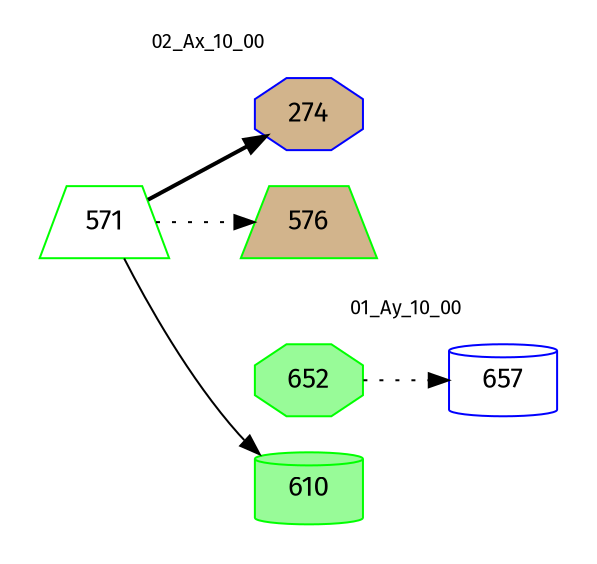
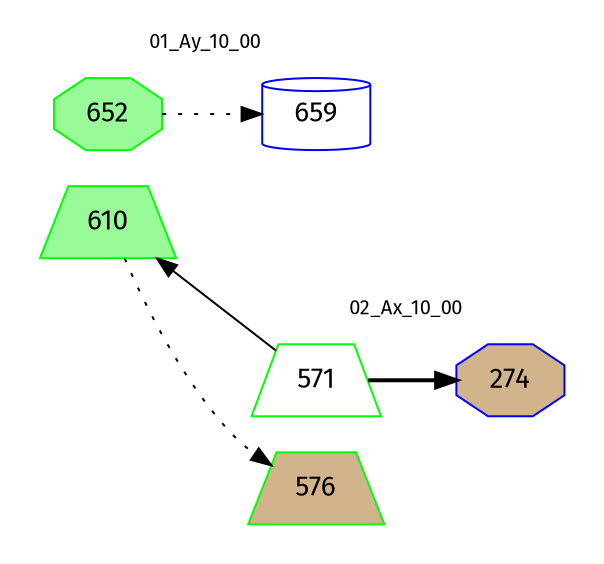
  digraph {
    fontname="Fira Sans"
    rankdir=LR
    node [color=green fillcolor=palegreen fontname="Fira Sans" shape=octagon style=filled]
    edge [color=black fontname="Fira Sans" style=dotted]
    n1 [label=652]
-   n2 [label=610 shape=cylinder]
-   n3 [color=blue fillcolor=white label=657 shape=cylinder]
+   n2 [label=610 shape=trapezium]
+   n3 [color=blue fillcolor=white label=659 shape=cylinder]
    n4 [fillcolor=white label=571 shape=trapezium]
    n5 [fillcolor=tan label=576 shape=trapezium]
    n6 [color=blue fillcolor=tan label=274]
    subgraph cluster_1 {
      color=white
      fontsize=10
      label="01_Ay_10_00"
      n1
      n2
      n3
    }
    subgraph cluster_2 {
      color=white
      fontsize=10
      label="02_Ax_10_00"
      n4
      n5
      n6
    }
    n1 -> n3
    n4 -> n2 [style=solid]
-   n4 -> n5
+   n2 -> n5
    n4 -> n6 [style=bold]
  }
